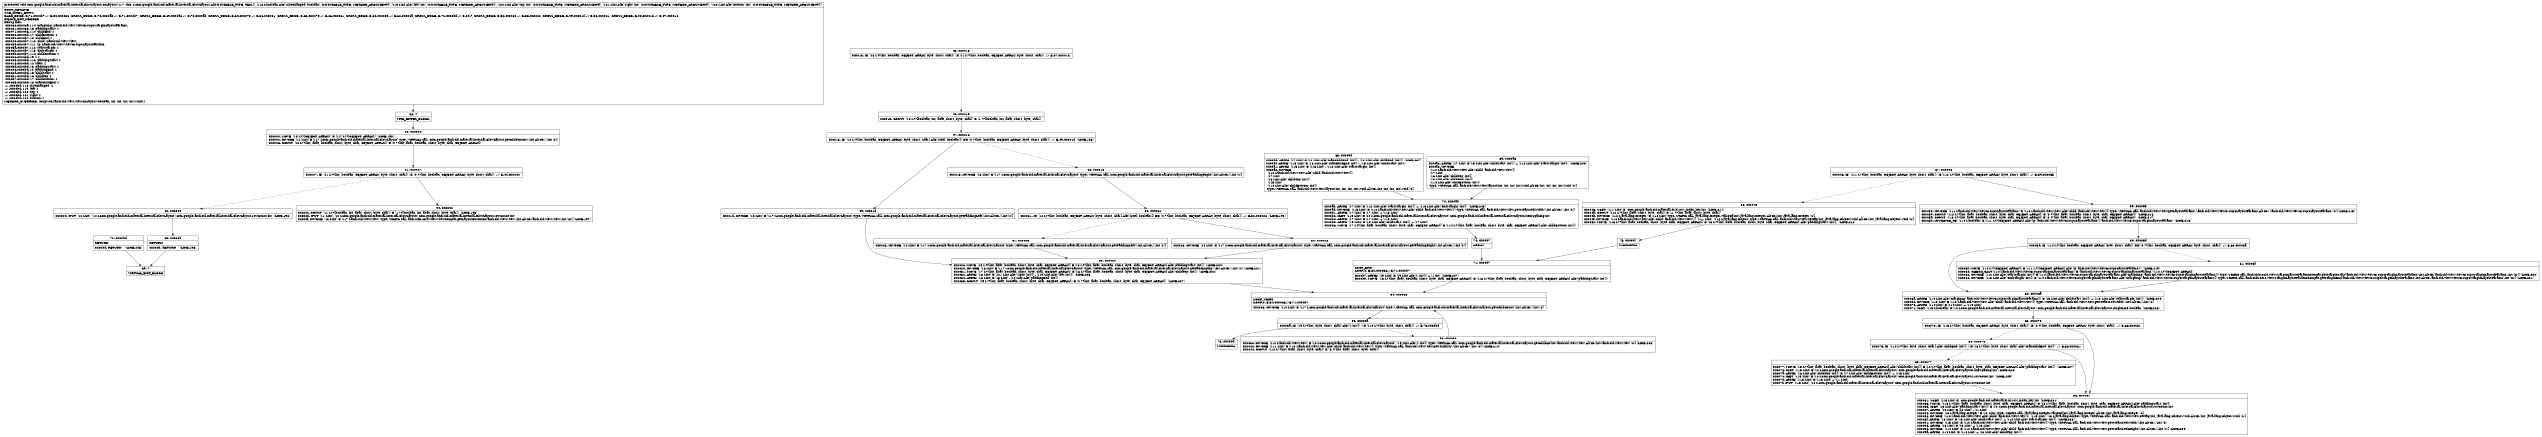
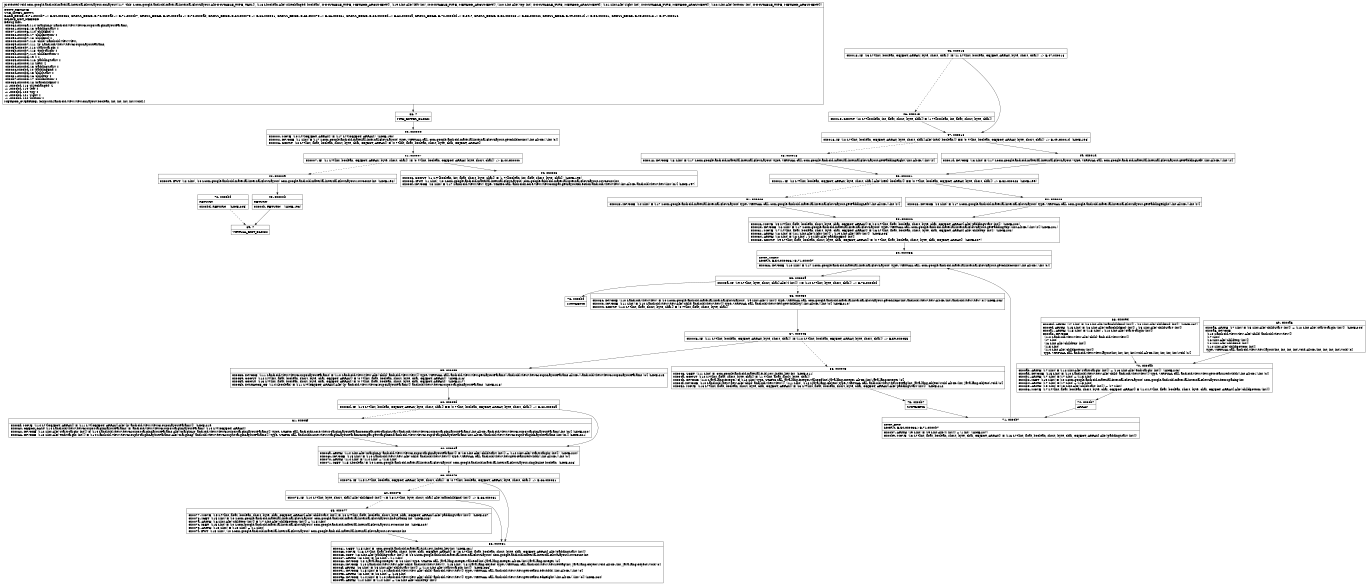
  digraph {
    node [shape=record]
    n1 [label="{38\:\ ?|MTH_ENTER_BLOCK\l}"]
    n2 [label="{40\:\ 0x0000|0x0000: MOVE  (r0 I:??[OBJECT, ARRAY]) = (r17 I:??[OBJECT, ARRAY])  (LINE:190)\l0x0002: INVOKE  (r1 I:int) = (r17 I:com.google.android.material.internal.FlowLayout) type: VIRTUAL call: com.google.android.material.internal.FlowLayout.getChildCount():int A[MD:():int (c)]\l0x0006: CONST  (r2 I:??[int, float, boolean, short, byte, char, OBJECT, ARRAY]) = (0 ??[int, float, boolean, short, byte, char, OBJECT, ARRAY]) \l}"]
    n3 [label="{41\:\ 0x0007|0x0007: IF  (r1 I:??[int, boolean, OBJECT, ARRAY, byte, short, char]) != (0 ??[int, boolean, OBJECT, ARRAY, byte, short, char])  \-\> B:44:0x000c \l}"]
    n4 [label="{42\:\ 0x0009|0x0009: IPUT  (r2 I:int), (r0 I:com.google.android.material.internal.FlowLayout) com.google.android.material.internal.FlowLayout.rowCount int  (LINE:192)\l}"]
    n5 [label="{44\:\ 0x000c|0x000c: CONST  (r1 I:??[boolean, int, float, short, byte, char]) = (1 ??[boolean, int, float, short, byte, char])  (LINE:195)\l0x000d: IPUT  (r1 I:int), (r0 I:com.google.android.material.internal.FlowLayout) com.google.android.material.internal.FlowLayout.rowCount int \l0x000f: INVOKE  (r3 I:int) = (r17 I:android.view.View) type: STATIC call: androidx.core.view.ViewCompat.getLayoutDirection(android.view.View):int A[MD:(android.view.View):int (m)] (LINE:197)\l}"]
    n6 [label="{43\:\ 0x000b|RETURN\l|0x000b: RETURN    (LINE:193)\l}"]
    n7 [label="{39\:\ ?|VIRTUAL_EXIT_BLOCK\l}"]
    n8 [label="{45\:\ 0x0013|0x0013: IF  (r3 I:??[int, boolean, OBJECT, ARRAY, byte, short, char]) != (r1 I:??[int, boolean, OBJECT, ARRAY, byte, short, char])  \-\> B:47:0x0016 \l}"]
    n9 [label="{46\:\ 0x0015|0x0015: CONST  (r2 I:??[boolean, int, float, short, byte, char]) = (1 ??[boolean, int, float, short, byte, char]) \l}"]
    n10 [label="{47\:\ 0x0016|0x0016: IF  (r2 I:??[int, boolean, OBJECT, ARRAY, byte, short, char] A[D('isRtl' boolean)]) == (0 ??[int, boolean, OBJECT, ARRAY, byte, short, char])  \-\> B:49:0x001d  (LINE:198)\l}"]
    n11 [label="{48\:\ 0x0018|0x0018: INVOKE  (r3 I:int) = (r17 I:com.google.android.material.internal.FlowLayout) type: VIRTUAL call: com.google.android.material.internal.FlowLayout.getPaddingRight():int A[MD:():int (s)]\l}"]
    n12 [label="{49\:\ 0x001d|0x001d: INVOKE  (r3 I:int) = (r17 I:com.google.android.material.internal.FlowLayout) type: VIRTUAL call: com.google.android.material.internal.FlowLayout.getPaddingLeft():int A[MD:():int (s)]\l}"]
    n13 [label="{50\:\ 0x0021|0x0021: IF  (r2 I:??[int, boolean, OBJECT, ARRAY, byte, short, char] A[D('isRtl' boolean)]) == (0 ??[int, boolean, OBJECT, ARRAY, byte, short, char])  \-\> B:52:0x0028  (LINE:199)\l}"]
    n14 [label="{51\:\ 0x0023|0x0023: INVOKE  (r4 I:int) = (r17 I:com.google.android.material.internal.FlowLayout) type: VIRTUAL call: com.google.android.material.internal.FlowLayout.getPaddingLeft():int A[MD:():int (s)]\l}"]
    n15 [label="{52\:\ 0x0028|0x0028: INVOKE  (r4 I:int) = (r17 I:com.google.android.material.internal.FlowLayout) type: VIRTUAL call: com.google.android.material.internal.FlowLayout.getPaddingRight():int A[MD:():int (s)]\l}"]
    n16 [label="{53\:\ 0x002c|0x002c: MOVE  (r5 I:??[int, float, boolean, short, byte, char, OBJECT, ARRAY]) = (r3 I:??[int, float, boolean, short, byte, char, OBJECT, ARRAY] A[D('paddingStart' int)])  (LINE:200)\l0x002d: INVOKE  (r6 I:int) = (r17 I:com.google.android.material.internal.FlowLayout) type: VIRTUAL call: com.google.android.material.internal.FlowLayout.getPaddingTop():int A[MD:():int (s)] (LINE:201)\l0x0031: MOVE  (r7 I:??[int, float, boolean, short, byte, char, OBJECT, ARRAY]) = (r6 I:??[int, float, boolean, short, byte, char, OBJECT, ARRAY] A[D('childTop' int)])  (LINE:202)\l0x0032: ARITH  (r8 I:int) = (r21 I:int A[D('right' int)]) \- (r19 I:int A[D('left' int)])  (LINE:205)\l0x0034: ARITH  (r8 I:int) = (r8 I:int) \- (r4 I:int A[D('paddingEnd' int)]) \l0x0035: CONST  (r9 I:??[int, float, boolean, short, byte, char, OBJECT, ARRAY]) = (0 ??[int, float, boolean, short, byte, char, OBJECT, ARRAY])  (LINE:207)\l}"]
    n17 [label="{54\:\ 0x0036|LOOP_START\lLOOP:0: B:54:0x0036\-\>B:71:0x00b7\l|0x0036: INVOKE  (r10 I:int) = (r17 I:com.google.android.material.internal.FlowLayout) type: VIRTUAL call: com.google.android.material.internal.FlowLayout.getChildCount():int A[MD:():int (c)]\l}"]
    n18 [label="{55\:\ 0x003a|0x003a: IF  (r9 I:??[int, byte, short, char] A[D('i' int)]) \>= (r10 I:??[int, byte, short, char])  \-\> B:73:0x00bd \l}"]
    n19 [label="{56\:\ 0x003c|0x003c: INVOKE  (r10 I:android.view.View) = (r0 I:com.google.android.material.internal.FlowLayout), (r9 I:int A[D('i' int)]) type: VIRTUAL call: com.google.android.material.internal.FlowLayout.getChildAt(int):android.view.View A[MD:(int):android.view.View (c)] (LINE:208)\l0x0040: INVOKE  (r11 I:int) = (r10 I:android.view.View A[D('child' android.view.View)]) type: VIRTUAL call: android.view.View.getVisibility():int A[MD:():int (c)] (LINE:210)\l0x0044: CONST  (r12 I:??[int, float, short, byte, char]) = (8 ??[int, float, short, byte, char]) \l}"]
    n20 [label="{73\:\ 0x00bd|SYNTHETIC\l}"]
    n21 [label="{57\:\ 0x0046|0x0046: IF  (r11 I:??[int, boolean, OBJECT, ARRAY, byte, short, char]) != (r12 I:??[int, boolean, OBJECT, ARRAY, byte, short, char])  \-\> B:59:0x0055 \l}"]
    n22 [label="{58\:\ 0x0048|0x0048: SGET  (r11 I:int) =  com.google.android.material.R.id.row_index_key int  (LINE:211)\l0x004a: CONST  (r12 I:??[int, float, short, byte, char]) = (\-1 ??[int, float, short, byte, char]) \l0x004b: INVOKE  (r12 I:java.lang.Integer) = (r12 I:int) type: STATIC call: java.lang.Integer.valueOf(int):java.lang.Integer A[MD:(int):java.lang.Integer (c)]\l0x004f: INVOKE  (r10 I:android.view.View A[D('child' android.view.View)]), (r11 I:int), (r12 I:java.lang.Object) type: VIRTUAL call: android.view.View.setTag(int, java.lang.Object):void A[MD:(int, java.lang.Object):void (c)]\l0x0052: MOVE  (r16 I:??[int, float, boolean, short, byte, char, OBJECT, ARRAY]) = (r3 I:??[int, float, boolean, short, byte, char, OBJECT, ARRAY] A[D('paddingStart' int)])  (LINE:212)\l}"]
    n23 [label="{59\:\ 0x0055|0x0055: INVOKE  (r11 I:android.view.ViewGroup$LayoutParams) = (r10 I:android.view.View A[D('child' android.view.View)]) type: VIRTUAL call: android.view.View.getLayoutParams():android.view.ViewGroup$LayoutParams A[MD:():android.view.ViewGroup$LayoutParams (c)] (LINE:215)\l0x0059: CONST  (r12 I:??[int, float, boolean, short, byte, char, OBJECT, ARRAY]) = (0 ??[int, float, boolean, short, byte, char, OBJECT, ARRAY])  (LINE:216)\l0x005a: CONST  (r13 I:??[int, float, boolean, short, byte, char, OBJECT, ARRAY]) = (0 ??[int, float, boolean, short, byte, char, OBJECT, ARRAY])  (LINE:217)\l0x005b: INSTANCE_OF  (r14 I:boolean) = (r11 I:??[OBJECT, ARRAY] A[D('lp' android.view.ViewGroup$LayoutParams)]) android.view.ViewGroup$MarginLayoutParams  (LINE:218)\l}"]
    n24 [label="{75\:\ 0x00b7|SYNTHETIC\l}"]
    n25 [label="{60\:\ 0x005d|0x005d: IF  (r14 I:??[int, boolean, OBJECT, ARRAY, byte, short, char]) == (0 ??[int, boolean, OBJECT, ARRAY, byte, short, char])  \-\> B:62:0x006a \l}"]
    n26 [label="{71\:\ 0x00b7|LOOP_END\lLOOP:0: B:54:0x0036\-\>B:71:0x00b7\l|0x00b7: ARITH  (r9 I:int) = (r9 I:int A[D('i' int)]) + (1 int)  (LINE:207)\l0x00b9: MOVE  (r3 I:??[int, float, boolean, short, byte, char, OBJECT, ARRAY]) = (r16 I:??[int, float, boolean, short, byte, char, OBJECT, ARRAY] A[D('paddingStart' int)]) \l}"]
    n27 [label="{61\:\ 0x005f|0x005f: MOVE  (r14 I:??[OBJECT, ARRAY]) = (r11 I:??[OBJECT, ARRAY] A[D('lp' android.view.ViewGroup$LayoutParams)])  (LINE:219)\l0x0060: CHECK_CAST (r14 I:android.view.ViewGroup$MarginLayoutParams) = (android.view.ViewGroup$MarginLayoutParams) (r14 I:??[OBJECT, ARRAY]) \l0x0062: INVOKE  (r12 I:int A[D('startMargin' int)]) = (r14 I:android.view.ViewGroup$MarginLayoutParams A[D('marginLp' android.view.ViewGroup$MarginLayoutParams)]) type: STATIC call: androidx.core.view.MarginLayoutParamsCompat.getMarginStart(android.view.ViewGroup$MarginLayoutParams):int A[MD:(android.view.ViewGroup$MarginLayoutParams):int (m)] (LINE:220)\l0x0066: INVOKE  (r13 I:int A[D('endMargin' int)]) = (r14 I:android.view.ViewGroup$MarginLayoutParams A[D('marginLp' android.view.ViewGroup$MarginLayoutParams)]) type: STATIC call: androidx.core.view.MarginLayoutParamsCompat.getMarginEnd(android.view.ViewGroup$MarginLayoutParams):int A[MD:(android.view.ViewGroup$MarginLayoutParams):int (m)] (LINE:221)\l}"]
    n28 [label="{62\:\ 0x006a|0x006a: ARITH  (r14 I:int A[D('marginLp' android.view.ViewGroup$MarginLayoutParams)]) = (r5 I:int A[D('childStart' int)]) + (r12 I:int A[D('startMargin' int)])  (LINE:224)\l0x006c: INVOKE  (r15 I:int) = (r10 I:android.view.View A[D('child' android.view.View)]) type: VIRTUAL call: android.view.View.getMeasuredWidth():int A[MD:():int (c)]\l0x0070: ARITH  (r14 I:int) = (r14 I:int) + (r15 I:int) \l0x0071: IGET  (r15 I:boolean) = (r0 I:com.google.android.material.internal.FlowLayout) com.google.android.material.internal.FlowLayout.singleLine boolean  (LINE:226)\l}"]
    n29 [label="{63\:\ 0x0073|0x0073: IF  (r15 I:??[int, boolean, OBJECT, ARRAY, byte, short, char]) != (0 ??[int, boolean, OBJECT, ARRAY, byte, short, char])  \-\> B:66:0x0081 \l}"]
    n30 [label="{64\:\ 0x0075|0x0075: IF  (r14 I:??[int, byte, short, char] A[D('childEnd' int)]) \<= (r8 I:??[int, byte, short, char] A[D('maxChildEnd' int)])  \-\> B:66:0x0081 \l}"]
    n31 [label="{66\:\ 0x0081|0x0081: SGET  (r15 I:int) =  com.google.android.material.R.id.row_index_key int  (LINE:231)\l0x0083: MOVE  (r16 I:??[int, float, boolean, short, byte, char, OBJECT, ARRAY]) = (r3 I:??[int, float, boolean, short, byte, char, OBJECT, ARRAY] A[D('paddingStart' int)]) \l0x0085: IGET  (r3 I:int A[D('paddingStart' int)]) = (r0 I:com.google.android.material.internal.FlowLayout) com.google.android.material.internal.FlowLayout.rowCount int \l0x0087: ARITH  (r3 I:int) = (r3 I:int) \- (r1 I:int) \l0x0088: INVOKE  (r3 I:java.lang.Integer) = (r3 I:int) type: STATIC call: java.lang.Integer.valueOf(int):java.lang.Integer A[MD:(int):java.lang.Integer (c)]\l0x008c: INVOKE  (r10 I:android.view.View A[D('child' android.view.View)]), (r15 I:int), (r3 I:java.lang.Object) type: VIRTUAL call: android.view.View.setTag(int, java.lang.Object):void A[MD:(int, java.lang.Object):void (c)]\l0x008f: ARITH  (r3 I:int) = (r5 I:int A[D('childStart' int)]) + (r12 I:int A[D('startMargin' int)])  (LINE:233)\l0x0091: INVOKE  (r15 I:int) = (r10 I:android.view.View A[D('child' android.view.View)]) type: VIRTUAL call: android.view.View.getMeasuredWidth():int A[MD:():int (c)]\l0x0095: ARITH  (r3 I:int) = (r3 I:int) + (r15 I:int) \l0x0096: INVOKE  (r14 I:int) = (r10 I:android.view.View A[D('child' android.view.View)]) type: VIRTUAL call: android.view.View.getMeasuredHeight():int A[MD:():int (c)] (LINE:234)\l0x009a: ARITH  (r14 I:int) = (r14 I:int) + (r6 I:int A[D('childTop' int)]) \l}"]
    n32 [label="{65\:\ 0x0077|0x0077: MOVE  (r5 I:??[int, float, boolean, short, byte, char, OBJECT, ARRAY] A[D('childStart' int)]) = (r3 I:??[int, float, boolean, short, byte, char, OBJECT, ARRAY] A[D('paddingStart' int)])  (LINE:227)\l0x0078: IGET  (r15 I:int) = (r0 I:com.google.android.material.internal.FlowLayout) com.google.android.material.internal.FlowLayout.lineSpacing int  (LINE:228)\l0x007a: ARITH  (r6 I:int A[D('childTop' int)]) = (r7 I:int A[D('childBottom' int)]) + (r15 I:int) \l0x007c: IGET  (r15 I:int) = (r0 I:com.google.android.material.internal.FlowLayout) com.google.android.material.internal.FlowLayout.rowCount int  (LINE:229)\l0x007e: ARITH  (r15 I:int) = (r15 I:int) + (r1 I:int) \l0x007f: IPUT  (r15 I:int), (r0 I:com.google.android.material.internal.FlowLayout) com.google.android.material.internal.FlowLayout.rowCount int \l}"]
    n33 [label="{68\:\ 0x009d|0x009d: ARITH  (r7 I:int) = (r8 I:int A[D('maxChildEnd' int)]) \- (r3 I:int A[D('childEnd' int)])  (LINE:237)\l0x009f: ARITH  (r15 I:int) = (r8 I:int A[D('maxChildEnd' int)]) \- (r5 I:int A[D('childStart' int)]) \l0x00a1: ARITH  (r15 I:int) = (r15 I:int) \- (r12 I:int A[D('startMargin' int)]) \l0x00a2: INVOKE  \l  (r10 I:android.view.View A[D('child' android.view.View)])\l  (r7 I:int)\l  (r6 I:int A[D('childTop' int)])\l  (r15 I:int)\l  (r14 I:int A[D('childBottom' int)])\l type: VIRTUAL call: android.view.View.layout(int, int, int, int):void A[MD:(int, int, int, int):void (c)]\l}"]
    n34 [label="{70\:\ 0x00ab|0x00ab: ARITH  (r7 I:int) = (r12 I:int A[D('startMargin' int)]) + (r13 I:int A[D('endMargin' int)])  (LINE:243)\l0x00ad: INVOKE  (r15 I:int) = (r10 I:android.view.View A[D('child' android.view.View)]) type: VIRTUAL call: android.view.View.getMeasuredWidth():int A[MD:():int (c)]\l0x00b1: ARITH  (r7 I:int) = (r7 I:int) + (r15 I:int) \l0x00b2: IGET  (r15 I:int) = (r0 I:com.google.android.material.internal.FlowLayout) com.google.android.material.internal.FlowLayout.itemSpacing int \l0x00b4: ARITH  (r7 I:int) = (r7 I:int) + (r15 I:int) \l0x00b5: ARITH  (r5 I:int) = (r5 I:int A[D('childStart' int)]) + (r7 I:int) \l0x00b6: MOVE  (r7 I:??[int, float, boolean, short, byte, char, OBJECT, ARRAY]) = (r14 I:??[int, float, boolean, short, byte, char, OBJECT, ARRAY] A[D('childBottom' int)]) \l}"]
    n35 [label="{69\:\ 0x00a6|0x00a6: ARITH  (r7 I:int) = (r5 I:int A[D('childStart' int)]) + (r12 I:int A[D('startMargin' int)])  (LINE:240)\l0x00a8: INVOKE  \l  (r10 I:android.view.View A[D('child' android.view.View)])\l  (r7 I:int)\l  (r6 I:int A[D('childTop' int)])\l  (r3 I:int A[D('childEnd' int)])\l  (r14 I:int A[D('childBottom' int)])\l type: VIRTUAL call: android.view.View.layout(int, int, int, int):void A[MD:(int, int, int, int):void (c)]\l}"]
    n36 [label="{74\:\ 0x00b7|ARRAY\l}"]
    n37 [label="{72\:\ 0x00bd|RETURN\l|0x00bd: RETURN    (LINE:245)\l}"]
    n38 [label="{protected void com.google.android.material.internal.FlowLayout.onLayout((r17 'this' I:com.google.android.material.internal.FlowLayout A[IMMUTABLE_TYPE, THIS]), (r18 I:boolean A[D('sizeChanged' boolean), IMMUTABLE_TYPE, METHOD_ARGUMENT]), (r19 I:int A[D('left' int), IMMUTABLE_TYPE, METHOD_ARGUMENT]), (r20 I:int A[D('top' int), IMMUTABLE_TYPE, METHOD_ARGUMENT]), (r21 I:int A[D('right' int), IMMUTABLE_TYPE, METHOD_ARGUMENT]), (r22 I:int A[D('bottom' int), IMMUTABLE_TYPE, METHOD_ARGUMENT]))  | DONT_RENAME\lUSE_LINES_HINTS\lBACK_EDGE: B:71:0x00b7 \-\> B:54:0x0036, CROSS_EDGE: B:70:0x00ab \-\> B:71:0x00b7, CROSS_EDGE: B:69:0x00a6 \-\> B:70:0x00ab, CROSS_EDGE: B:64:0x0075 \-\> B:66:0x0081, CROSS_EDGE: B:63:0x0073 \-\> B:66:0x0081, CROSS_EDGE: B:60:0x005d \-\> B:62:0x006a, CROSS_EDGE: B:72:0x00bd \-\> B:39:?, CROSS_EDGE: B:52:0x0028 \-\> B:53:0x002c, CROSS_EDGE: B:49:0x001d \-\> B:50:0x0021, CROSS_EDGE: B:45:0x0013 \-\> B:47:0x0016\lINLINE_NOT_NEEDED\lDebug Info:\l  0x0062\-0x006a: r14 'marginLp' Landroid\/view\/ViewGroup$MarginLayoutParams;\l  0x0021\-0x0085: r3 'paddingStart' I\l  0x0071\-0x0096: r14 'childEnd' I\l  0x0032\-0x009b: r7 'childBottom' I\l  0x0096\-0x00b7: r3 'childEnd' I\l  0x0040\-0x00b7: r10 'child' Landroid\/view\/View;\l  0x0059\-0x00b7: r11 'lp' Landroid\/view\/ViewGroup$LayoutParams;\l  0x005a\-0x00b7: r12 'startMargin' I\l  0x005b\-0x00b7: r13 'endMargin' I\l  0x009b\-0x00b7: r14 'childBottom' I\l  0x0036\-0x00bd: r9 'i' I\l  0x0085\-0x00bd: r16 'paddingStart' I\l  0x0016\-0x00bd: r2 'isRtl' Z\l  0x00bd\-0x00bd: r3 'paddingStart' I\l  0x002c\-0x00bd: r4 'paddingEnd' I\l  0x002d\-0x00bd: r5 'childStart' I\l  0x0031\-0x00bd: r6 'childTop' I\l  0x00b7\-0x00bd: r7 'childBottom' I\l  0x0035\-0x00bd: r8 'maxChildEnd' I\l  \-1 \-0x00bd: r18 'sizeChanged' Z\l  \-1 \-0x00bd: r19 'left' I\l  \-1 \-0x00bd: r20 'top' I\l  \-1 \-0x00bd: r21 'right' I\l  \-1 \-0x00bd: r22 'bottom' I\lMETHOD_OVERRIDE: [ClspMth\{android.view.View.onLayout(boolean, int, int, int, int):void\}]\l}"]
    n1 -> n2
    n2 -> n3
    n3 -> n4 [style=dashed]
    n3 -> n5
    n4 -> n6
    n6 -> n7
    n8 -> n9 [style=dashed]
+   n8 -> n10
    n9 -> n10
    n10 -> n11 [style=dashed]
    n10 -> n12
    n11 -> n13
-   n12 -> n16
+   n12 -> n13
    n13 -> n14 [style=dashed]
    n13 -> n15
    n14 -> n16
    n15 -> n16
    n16 -> n17
    n17 -> n18
    n18 -> n19 [style=dashed]
    n18 -> n20
-   n19 -> n17
+   n19 -> n21
    n21 -> n22 [style=dashed]
    n21 -> n23
    n22 -> n24
    n23 -> n25
    n24 -> n26
    n25 -> n27 [style=dashed]
    n25 -> n28
    n26 -> n17
    n27 -> n28
    n28 -> n29
    n29 -> n30 [style=dashed]
    n29 -> n31
    n30 -> n31
    n30 -> n32 [style=dashed]
    n32 -> n31
    n33 -> n34
    n34 -> n36
    n35 -> n34
    n36 -> n26
-   n37 -> n7
+   n37 -> n7 [style=dashed]
    n38 -> n1
  }
